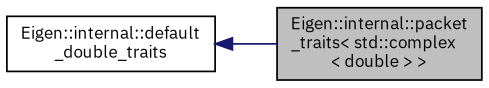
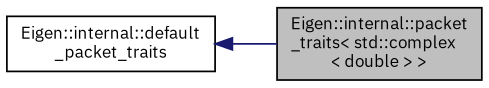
  digraph {
    rankdir=LR
    fontname="IBM Plex Sans"
    node [color=black fontname="IBM Plex Sans" fontsize=10 shape=record style=filled]
    n1 [fillcolor=grey75 fontcolor=black height=0.2 label="Eigen::internal::packet\l_traits\< std::complex\l\< double \> \>" width=0.4]
-   n2 [fillcolor=white height=0.2 label="Eigen::internal::default\l_double_traits" width=0.4]
+   n2 [fillcolor=white height=0.2 label="Eigen::internal::default\l_packet_traits" width=0.4]
    n2 -> n1 [color=midnightblue dir=back fontname="IBM Plex Sans" fontsize=10 labelfontname=Helvetica labelfontsize=10 style=solid]
  }
